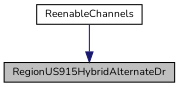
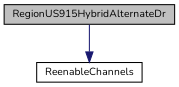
  digraph {
    rankdir=TB
    fontname=Nunito
    node [color=black fontname=Nunito fontsize=10 shape=record style=filled]
    n1 [fillcolor=grey75 fontcolor=black height=0.2 label=RegionUS915HybridAlternateDr width=0.4]
    n2 [fillcolor=white height=0.2 label=ReenableChannels width=0.4]
-   n2 -> n1 [color=midnightblue fontname=Nunito fontsize=10 labelfontname=Helvetica labelfontsize=10 style=solid]
+   n1 -> n2 [color=midnightblue fontname=Nunito fontsize=10 labelfontname=Helvetica labelfontsize=10 style=solid]
  }
